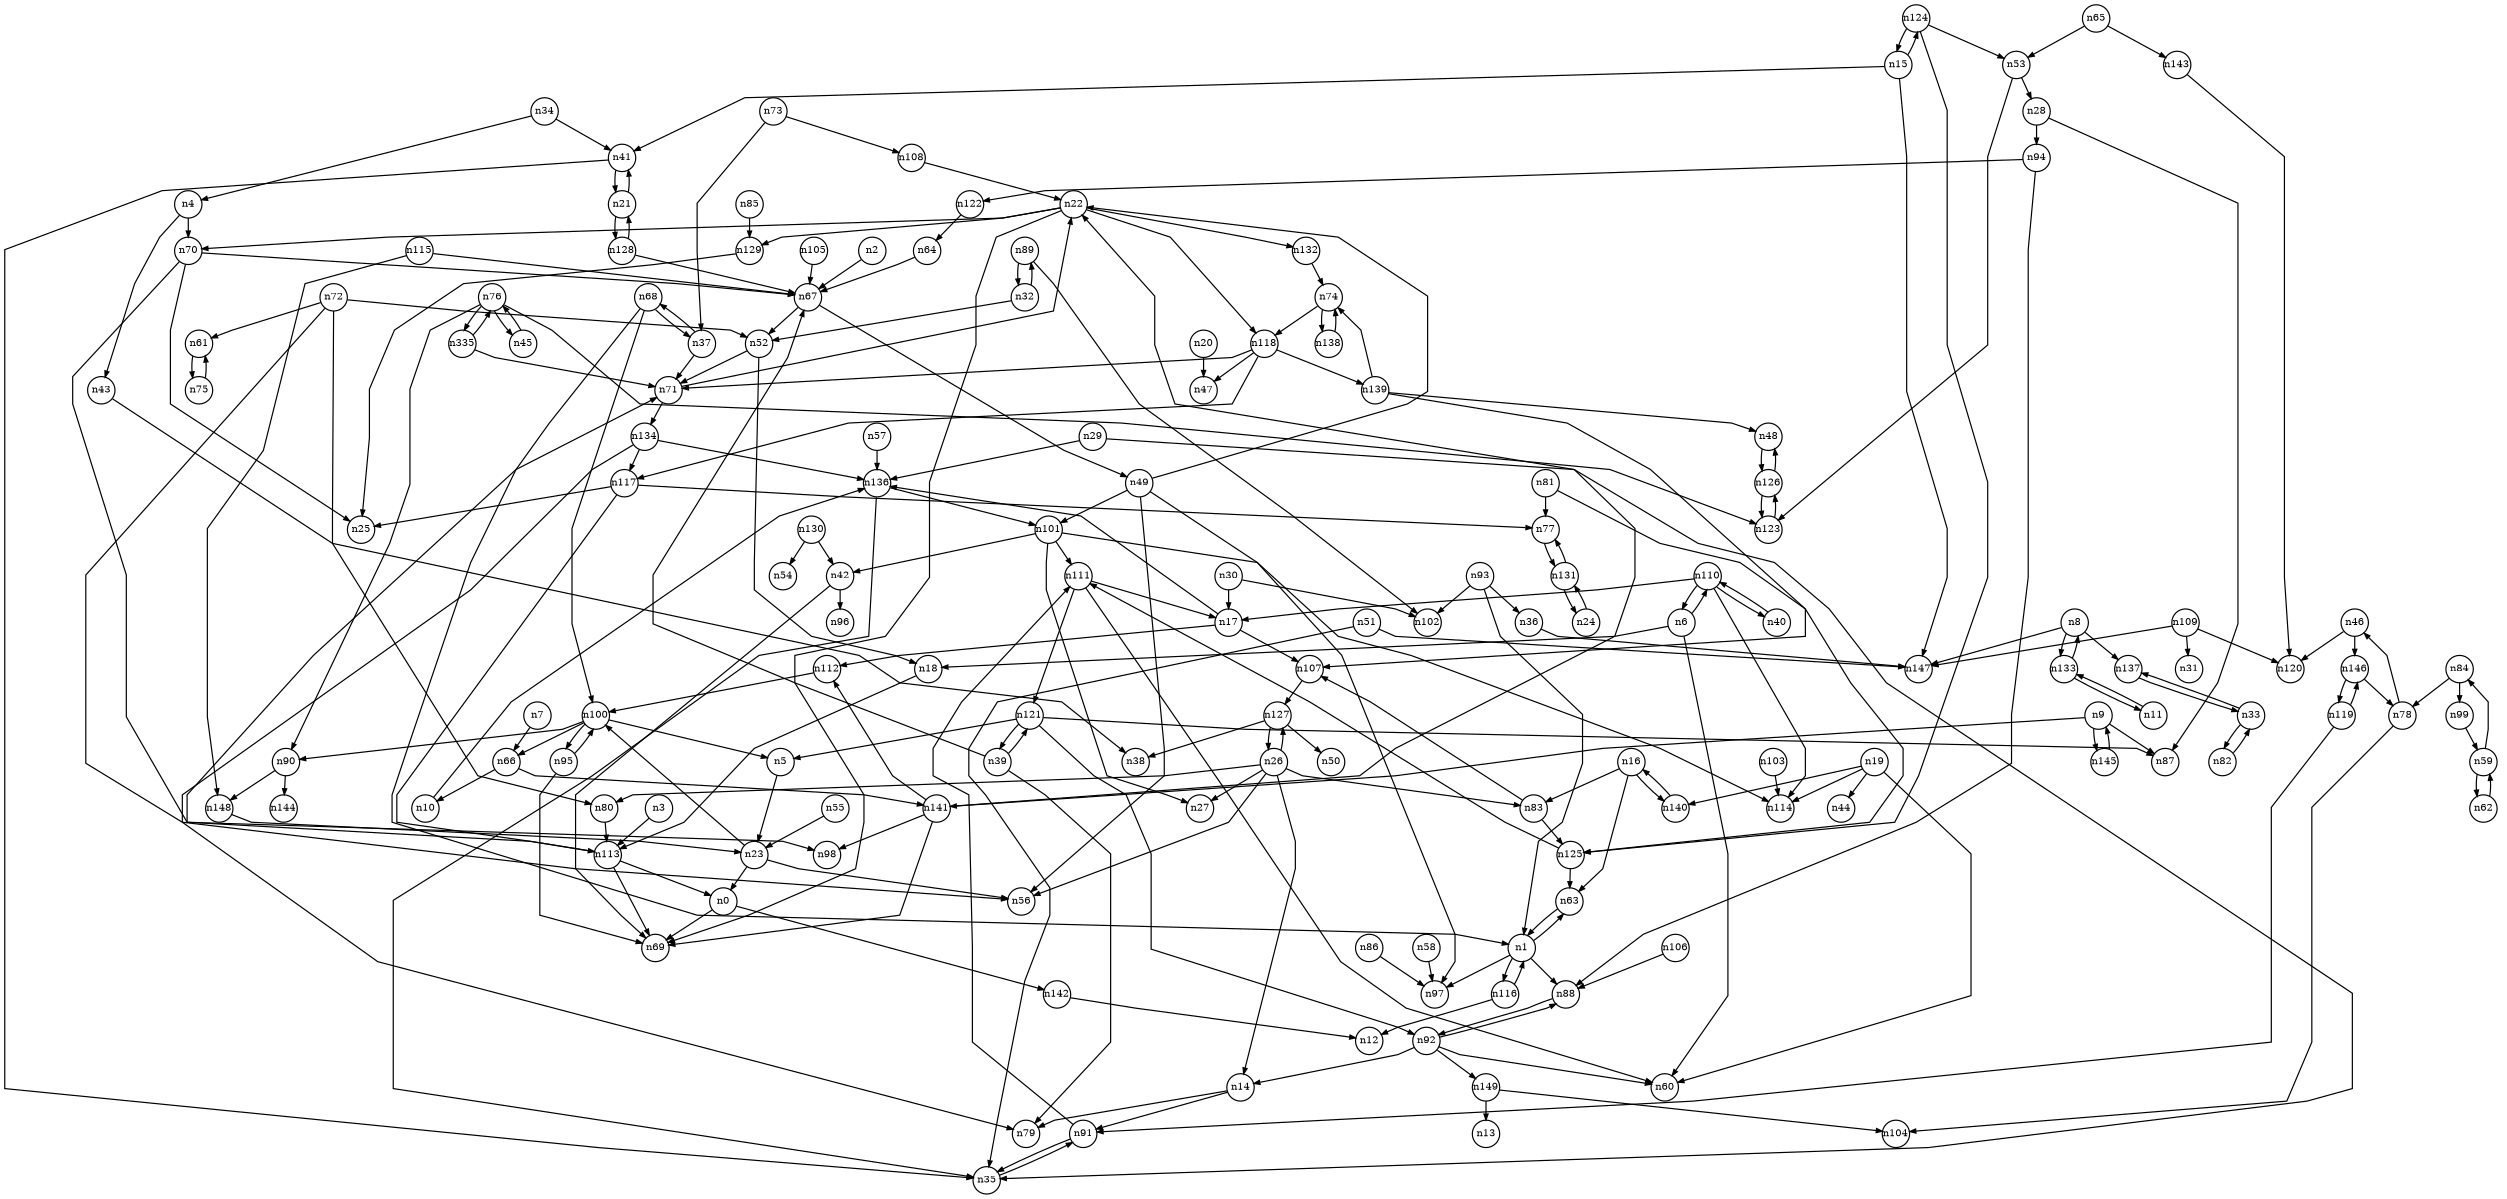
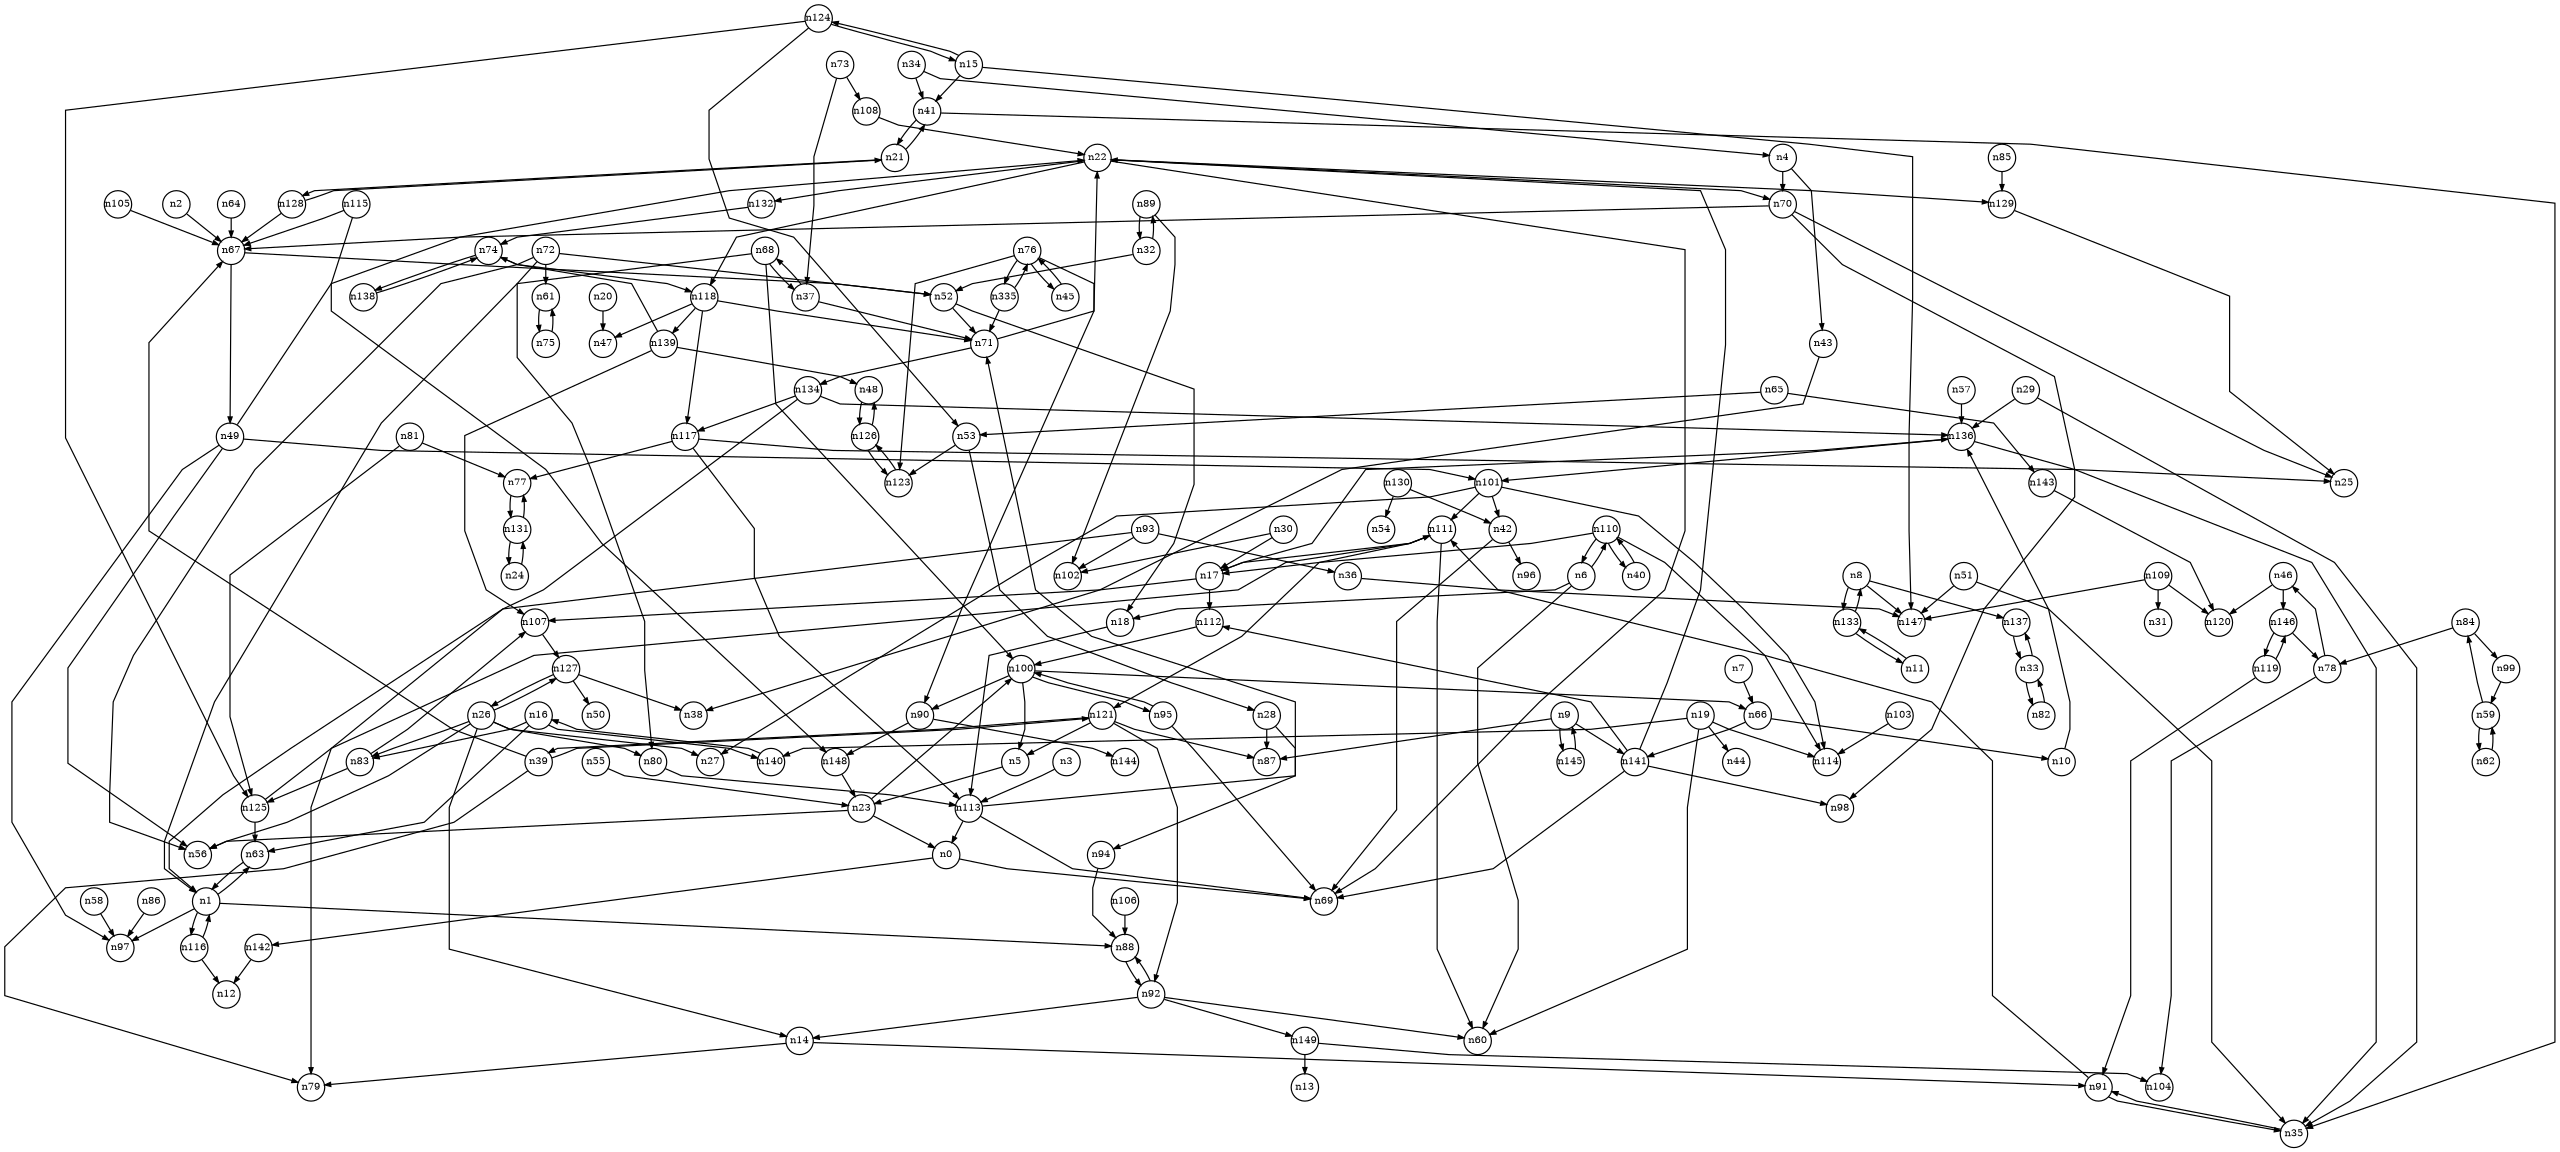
  digraph {
    fontsize=8
    nodesep=0.22
    nodesize=0.32
    ranksep=0.22
    splines=polyline
    node [fixedsize=shape fontsize=8 shape=circle]
    edge [arrowsize=0.5]
    n0 [width=0.32]
    n69 [width=0.32]
    n142 [width=0.32]
    n12 [width=0.32]
    n63 [width=0.32]
    n1 [width=0.32]
    n88 [width=0.32]
    n97 [width=0.32]
    n116 [width=0.32]
    n92 [width=0.32]
    n60 [width=0.32]
    n14 [width=0.32]
    n149 [width=0.32]
    n91 [width=0.32]
    n79 [width=0.32]
    n104 [width=0.32]
    n13 [width=0.32]
    n67 [width=0.32]
    n52 [width=0.32]
    n49 [width=0.32]
    n71 [width=0.32]
    n18 [width=0.32]
    n56 [width=0.32]
    n22 [width=0.32]
    n101 [width=0.32]
    n134 [width=0.32]
    n113 [width=0.32]
    n70 [width=0.32]
    n129 [width=0.32]
    n132 [width=0.32]
    n118 [width=0.32]
    n114 [width=0.32]
    n111 [width=0.32]
    n27 [width=0.32]
    n42 [width=0.32]
    n2 [width=0.32]
    n136 [width=0.32]
    n117 [width=0.32]
    n3 [width=0.32]
    n43 [width=0.32]
    n38 [width=0.32]
    n4 [width=0.32]
    n25 [width=0.32]
    n98 [width=0.32]
    n23 [width=0.32]
    n100 [width=0.32]
    n5 [width=0.32]
    n66 [width=0.32]
    n90 [width=0.32]
    n95 [width=0.32]
    n10 [width=0.32]
    n141 [width=0.32]
    n144 [width=0.32]
    n148 [width=0.32]
    n6 [width=0.32]
    n110 [width=0.32]
    n17 [width=0.32]
    n40 [width=0.32]
    n112 [width=0.32]
    n107 [width=0.32]
    n35 [width=0.32]
    n7 [width=0.32]
    n137 [width=0.32]
    n33 [width=0.32]
    n82 [width=0.32]
    n8 [width=0.32]
    n147 [width=0.32]
    n133 [width=0.32]
    n11 [width=0.32]
    n9 [width=0.32]
    n87 [width=0.32]
    n145 [width=0.32]
    n74 [width=0.32]
    n47 [width=0.32]
    n139 [width=0.32]
    n121 [width=0.32]
    n96 [width=0.32]
    n39 [width=0.32]
    n41 [width=0.32]
    n21 [width=0.32]
    n128 [width=0.32]
    n15 [width=0.32]
    n124 [width=0.32]
    n125 [width=0.32]
    n53 [width=0.32]
    n28 [width=0.32]
    n123 [width=0.32]
    n16 [width=0.32]
    n83 [width=0.32]
    n140 [width=0.32]
    n127 [width=0.32]
    n26 [width=0.32]
    n50 [width=0.32]
    n80 [width=0.32]
    n19 [width=0.32]
    n44 [width=0.32]
    n20 [width=0.32]
    n138 [width=0.32]
    n77 [width=0.32]
    n48 [width=0.32]
    n94 [width=0.32]
-   n122 [width=0.32]
    n64 [width=0.32]
    n29 [width=0.32]
    n30 [width=0.32]
    n102 [width=0.32]
    n32 [width=0.32]
    n89 [width=0.32]
    n34 [width=0.32]
    n36 [width=0.32]
    n37 [width=0.32]
    n68 [width=0.32]
    n46 [width=0.32]
    n120 [width=0.32]
    n146 [width=0.32]
    n78 [width=0.32]
    n119 [width=0.32]
    n51 [width=0.32]
    n126 [width=0.32]
    n55 [width=0.32]
    n57 [width=0.32]
    n58 [width=0.32]
    n62 [width=0.32]
    n59 [width=0.32]
    n84 [width=0.32]
    n99 [width=0.32]
    n65 [width=0.32]
    n143 [width=0.32]
    n72 [width=0.32]
    n61 [width=0.32]
    n75 [width=0.32]
    n73 [width=0.32]
    n108 [width=0.32]
    n131 [width=0.32]
    n45 [width=0.32]
    n76 [width=0.32]
    n135 [label=n335 width=0.32]
    n24 [width=0.32]
    n81 [width=0.32]
    n85 [width=0.32]
    n86 [width=0.32]
    n93 [width=0.32]
    n103 [width=0.32]
    n105 [width=0.32]
    n106 [width=0.32]
    n109 [width=0.32]
    n31 [width=0.32]
    n115 [width=0.32]
    n130 [width=0.32]
    n54 [width=0.32]
    n0 -> n69
    n0 -> n142
    n142 -> n12
    n63 -> n1
    n1 -> n63
    n1 -> n88
    n1 -> n97
    n1 -> n116
    n88 -> n92
    n116 -> n12
    n116 -> n1
    n92 -> n88
    n92 -> n60
    n92 -> n14
    n92 -> n149
    n14 -> n91
    n14 -> n79
    n149 -> n104
    n149 -> n13
    n91 -> n111
    n91 -> n35
    n67 -> n52
    n67 -> n49
    n52 -> n71
    n52 -> n18
    n49 -> n97
    n49 -> n56
    n49 -> n22
    n49 -> n101
    n71 -> n22
    n71 -> n134
    n18 -> n113
    n22 -> n69
    n22 -> n70
    n22 -> n129
    n22 -> n132
    n22 -> n118
    n101 -> n114
    n101 -> n111
    n101 -> n27
    n101 -> n42
    n134 -> n79
    n134 -> n136
    n134 -> n117
    n113 -> n0
    n113 -> n69
    n113 -> n71
    n70 -> n67
    n70 -> n25
    n70 -> n98
    n129 -> n25
    n132 -> n74
    n118 -> n71
    n118 -> n117
    n118 -> n47
    n118 -> n139
    n111 -> n60
    n111 -> n17
    n111 -> n121
    n42 -> n69
    n42 -> n96
    n2 -> n67
    n136 -> n101
    n136 -> n35
    n117 -> n113
    n117 -> n25
    n117 -> n77
    n3 -> n113
    n43 -> n38
    n4 -> n70
    n4 -> n43
    n23 -> n0
    n23 -> n56
    n23 -> n100
    n100 -> n5
    n100 -> n66
    n100 -> n90
    n100 -> n95
    n5 -> n23
    n66 -> n10
    n66 -> n141
    n90 -> n144
    n90 -> n148
    n95 -> n69
    n95 -> n100
    n10 -> n136
    n141 -> n69
    n141 -> n22
    n141 -> n98
    n141 -> n112
    n148 -> n23
    n6 -> n60
    n6 -> n18
    n6 -> n110
    n110 -> n114
    n110 -> n6
    n110 -> n17
    n110 -> n40
    n17 -> n136
    n17 -> n112
    n17 -> n107
    n40 -> n110
    n112 -> n100
    n107 -> n127
    n35 -> n91
    n7 -> n66
    n137 -> n33
    n33 -> n137
    n33 -> n82
    n82 -> n33
    n8 -> n137
    n8 -> n147
    n8 -> n133
    n133 -> n8
    n133 -> n11
    n11 -> n133
    n9 -> n141
    n9 -> n87
    n9 -> n145
    n145 -> n9
    n74 -> n118
    n74 -> n138
    n139 -> n107
    n139 -> n74
    n139 -> n48
    n121 -> n92
    n121 -> n5
    n121 -> n87
    n121 -> n39
    n39 -> n79
    n39 -> n67
    n39 -> n121
    n41 -> n35
    n41 -> n21
    n21 -> n41
    n21 -> n128
    n128 -> n67
    n128 -> n21
    n15 -> n147
    n15 -> n41
    n15 -> n124
    n124 -> n15
    n124 -> n125
    n124 -> n53
    n125 -> n63
    n125 -> n111
    n53 -> n28
    n53 -> n123
    n28 -> n87
    n28 -> n94
    n123 -> n126
    n16 -> n63
    n16 -> n83
    n16 -> n140
    n83 -> n107
    n83 -> n125
    n140 -> n16
    n127 -> n38
    n127 -> n26
    n127 -> n50
    n26 -> n14
    n26 -> n56
    n26 -> n27
    n26 -> n83
    n26 -> n127
    n26 -> n80
    n80 -> n113
    n19 -> n60
    n19 -> n114
    n19 -> n140
    n19 -> n44
    n20 -> n47
    n138 -> n74
    n77 -> n131
    n48 -> n126
    n94 -> n88
-   n94 -> n122
-   n122 -> n64
    n64 -> n67
    n29 -> n136
    n29 -> n35
    n30 -> n17
    n30 -> n102
    n32 -> n52
    n32 -> n89
    n89 -> n102
    n89 -> n32
    n34 -> n4
    n34 -> n41
    n36 -> n147
    n37 -> n71
    n37 -> n68
    n68 -> n1
    n68 -> n100
    n68 -> n37
    n46 -> n120
    n46 -> n146
    n146 -> n78
    n146 -> n119
    n78 -> n104
    n78 -> n46
    n119 -> n91
    n119 -> n146
    n51 -> n35
    n51 -> n147
    n126 -> n123
    n126 -> n48
    n55 -> n23
    n57 -> n136
    n58 -> n97
    n62 -> n59
    n59 -> n62
    n59 -> n84
    n84 -> n78
    n84 -> n99
    n99 -> n59
    n65 -> n53
    n65 -> n143
    n143 -> n120
    n72 -> n52
    n72 -> n56
    n72 -> n80
    n72 -> n61
    n61 -> n75
    n75 -> n61
    n73 -> n37
    n73 -> n108
    n108 -> n22
    n131 -> n77
    n131 -> n24
    n45 -> n76
    n76 -> n90
    n76 -> n123
    n76 -> n45
    n76 -> n135
    n135 -> n71
    n135 -> n76
    n24 -> n131
    n81 -> n125
    n81 -> n77
    n85 -> n129
    n86 -> n97
    n93 -> n1
    n93 -> n102
    n93 -> n36
    n103 -> n114
    n105 -> n67
    n106 -> n88
    n109 -> n147
    n109 -> n120
    n109 -> n31
    n115 -> n67
    n115 -> n148
    n130 -> n42
    n130 -> n54
  }
